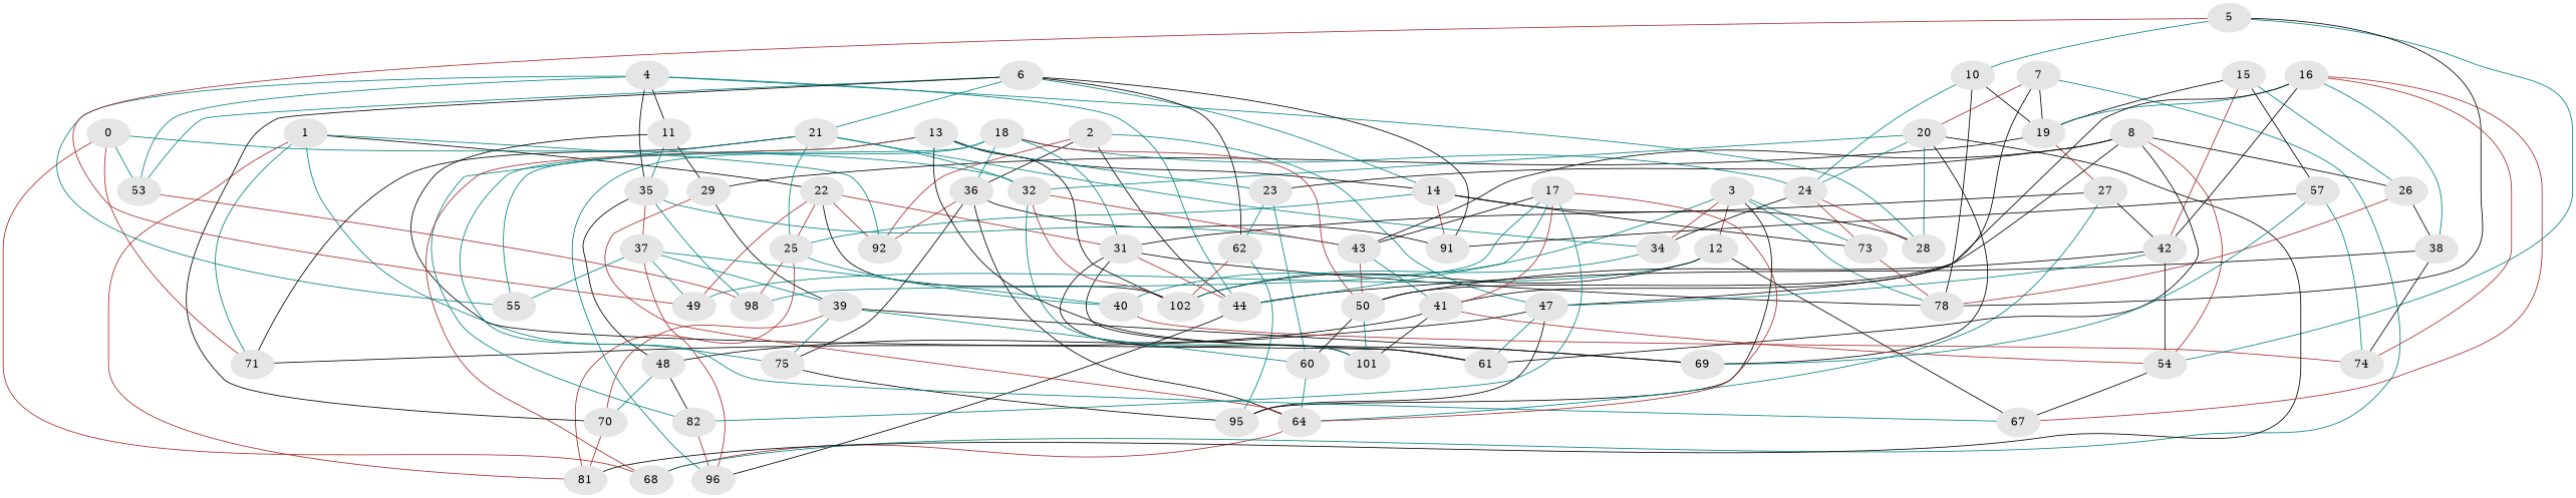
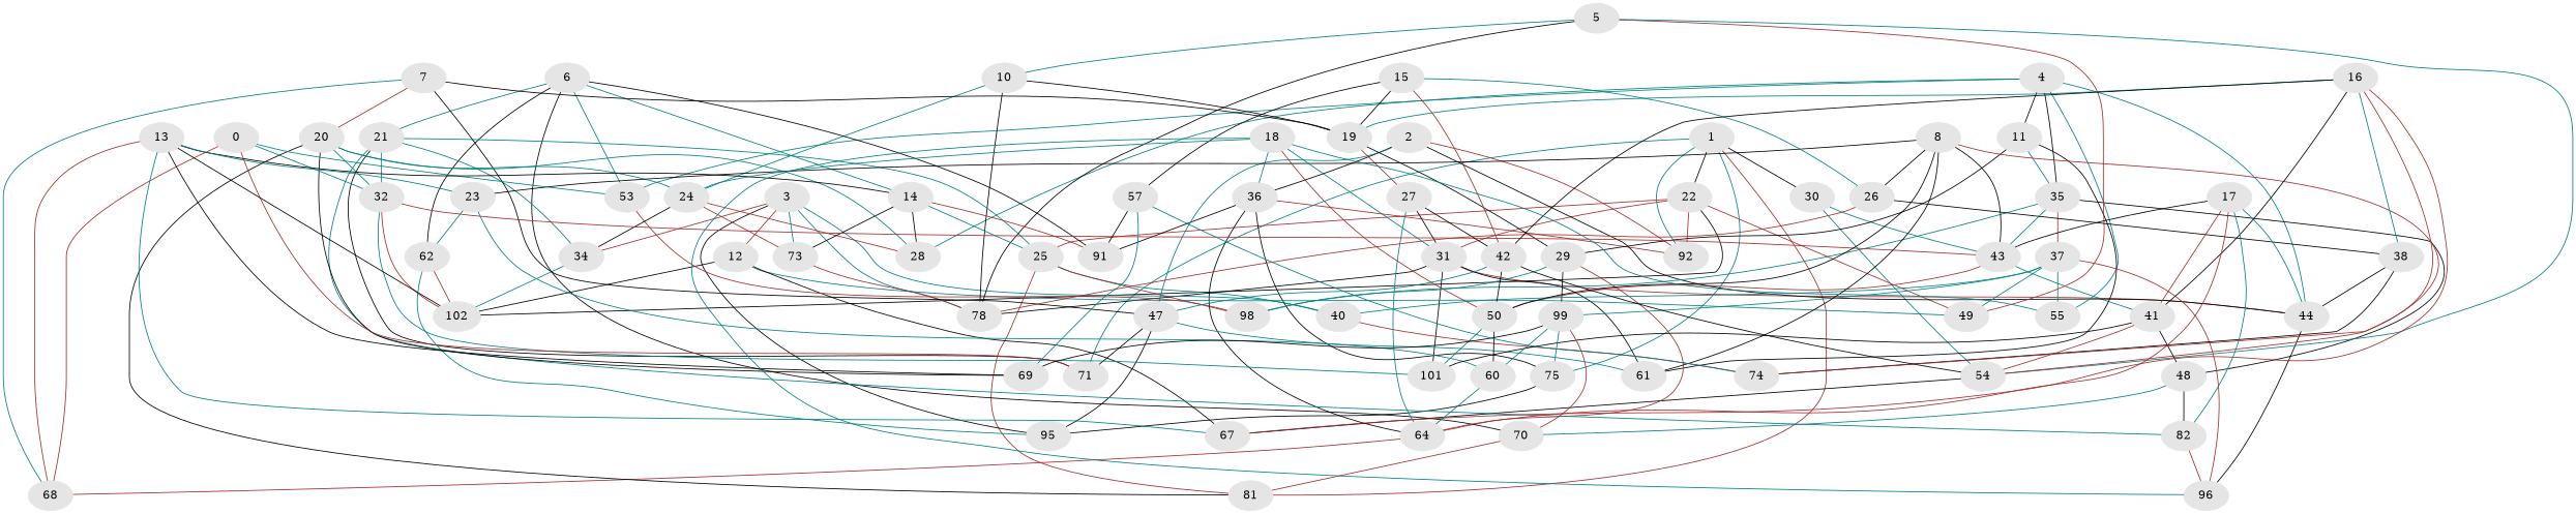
  graph {
    node [color=gray90 style=filled]
    edge [color=teal]
    1 [super="+87"]
    22 [super="+58"]
+   30
    71
    75
    81
    92
    49
    102 [super="+104"]
    25 [super="+97"]
    31 [super="+79"]
    54 [super="+89"]
    43 [super="+86"]
    95
    36 [super="+65"]
    91
    64 [super="+103"]
    2
    n19 [label=44 super="+85"]
    47 [super="+66"]
    96
    61
    3 [super="+80"]
    12
    40
    73
    78 [super="+90"]
    n28 [label=34]
    67
    74
    4 [super="+83"]
    11
    28
    35 [super="+105"]
    53
    55
    29
    98
    37 [super="+77"]
    48
    5
    10
    19 [super="+93"]
    24 [super="+72"]
    6 [super="+88"]
    14 [super="+76"]
    21 [super="+52"]
    62
    70
    32 [super="+46"]
    82
    27
    7
    20 [super="+84"]
    68
    69
    8 [super="+34"]
    23
    26
    50 [super="+59"]
    60
    38
    41 [super="+51"]
    101
    n65 [label=0]
-   39 [super="+100"]
+   39 [super="+100" label=99]
    13 [super="+33"]
    15
    42 [super="+44"]
    57
    16 [super="+56"]
    17 [super="+99"]
    18 [super="+63"]
    1 -- 22 [color=black]
+   1 -- 30 [color=black]
    1 -- 71
    1 -- 75
    1 -- 81 [color=brown]
    1 -- 92
    22 -- 92 [color=brown]
    22 -- 49 [color=brown]
    22 -- 102 [color=black]
    22 -- 25 [color=brown]
    22 -- 31 [color=brown]
+   30 -- 54
+   30 -- 43
    75 -- 95 [color=black]
    25 -- 81 [color=brown]
    25 -- 40
    25 -- 98 [color=brown]
    31 -- n19 [color=brown]
    31 -- 61 [color=black]
    31 -- 78 [color=black]
    31 -- 101 [color=black]
    54 -- 67 [color=black]
    43 -- 50 [color=brown]
    43 -- 41
    36 -- 75 [color=black]
    36 -- 92 [color=brown]
    36 -- 91 [color=black]
    36 -- 64 [color=black]
    64 -- 68 [color=brown]
    2 -- 92 [color=brown]
    2 -- 36 [color=black]
    2 -- n19 [color=black]
    2 -- 47
    n19 -- 96 [color=black]
    47 -- 71 [color=black]
    47 -- 95 [color=black]
    47 -- 61
    3 -- 95 [color=black]
    3 -- 12 [color=brown]
    3 -- 40
    3 -- 73
    3 -- 78
    3 -- n28 [color=brown]
    12 -- 49
    12 -- 102 [color=black]
    12 -- 67 [color=black]
    40 -- 74 [color=brown]
    73 -- 78 [color=brown]
    n28 -- 102
    4 -- n19
    4 -- 11 [color=black]
    4 -- 28
    4 -- 35 [color=black]
    4 -- 53
    4 -- 55
    11 -- 61 [color=black]
    11 -- 35
    11 -- 29 [color=black]
    35 -- 43
    35 -- 98
    35 -- 37 [color=brown]
    35 -- 48 [color=black]
    53 -- 98 [color=brown]
    29 -- 64 [color=brown]
    29 -- 39 [color=black]
    37 -- 49
    37 -- 96 [color=brown]
    37 -- 40
    37 -- 55
    37 -- 39
    48 -- 70
    48 -- 82 [color=black]
    5 -- 49 [color=brown]
    5 -- 54
    5 -- 78 [color=black]
    5 -- 10
    10 -- 78 [color=black]
    10 -- 19 [color=black]
    10 -- 24
    19 -- 29 [color=black]
    19 -- 27 [color=brown]
    24 -- 73 [color=brown]
    24 -- n28 [color=black]
    24 -- 28 [color=brown]
    6 -- 91 [color=black]
    6 -- 53
    6 -- 14
    6 -- 21
    6 -- 62 [color=black]
    6 -- 70 [color=black]
    14 -- 25
    14 -- 91 [color=brown]
    14 -- 73 [color=black]
    14 -- 28 [color=black]
    21 -- 71 [color=black]
    21 -- 25
    21 -- n28
    21 -- 32
    21 -- 82
    62 -- 102 [color=brown]
    62 -- 95
    70 -- 81 [color=brown]
    32 -- 102 [color=brown]
    32 -- 43 [color=brown]
    32 -- 101
    82 -- 96 [color=brown]
    27 -- 31 [color=black]
    27 -- 64
    27 -- 42 [color=black]
    7 -- 47 [color=black]
    7 -- 19 [color=black]
    7 -- 20 [color=brown]
    7 -- 68
    20 -- 81 [color=black]
    20 -- 28
    20 -- 24
    20 -- 32
    20 -- 69 [color=black]
    8 -- 54 [color=brown]
    8 -- 43 [color=black]
    8 -- 61 [color=black]
    8 -- 23 [color=black]
    8 -- 26 [color=black]
    8 -- 50 [color=black]
    23 -- 62
    23 -- 60
    26 -- 78 [color=brown]
    26 -- 38 [color=black]
    50 -- 60 [color=black]
    50 -- 101
    60 -- 64
    38 -- n19 [color=black]
    38 -- 74 [color=black]
    41 -- 54 [color=brown]
    41 -- 48 [color=black]
    41 -- 101 [color=black]
    n65 -- 71 [color=brown]
    n65 -- 53
    n65 -- 32
    n65 -- 68 [color=brown]
    39 -- 75
    39 -- 70 [color=brown]
    39 -- 69 [color=black]
    39 -- 60
    13 -- 102 [color=black]
    13 -- 67
    13 -- 14 [color=black]
    13 -- 68 [color=brown]
    13 -- 69 [color=black]
    13 -- 23
    15 -- 19 [color=black]
    15 -- 26
    15 -- 42 [color=brown]
    15 -- 57 [color=black]
    42 -- 54 [color=black]
    42 -- 47
    42 -- 50 [color=black]
    57 -- 91 [color=black]
    57 -- 74
    57 -- 69
    16 -- 67 [color=brown]
    16 -- 74 [color=brown]
    16 -- 19
    16 -- 38
    16 -- 41 [color=black]
    16 -- 42 [color=black]
    17 -- 43 [color=black]
    17 -- 64 [color=brown]
    17 -- n19
-   17 -- 98
+   29 -- 98
    17 -- 82
    17 -- 41 [color=brown]
    18 -- 31
    18 -- 36
    18 -- 96
    18 -- 55
    18 -- 24
    18 -- 50 [color=brown]
  }
